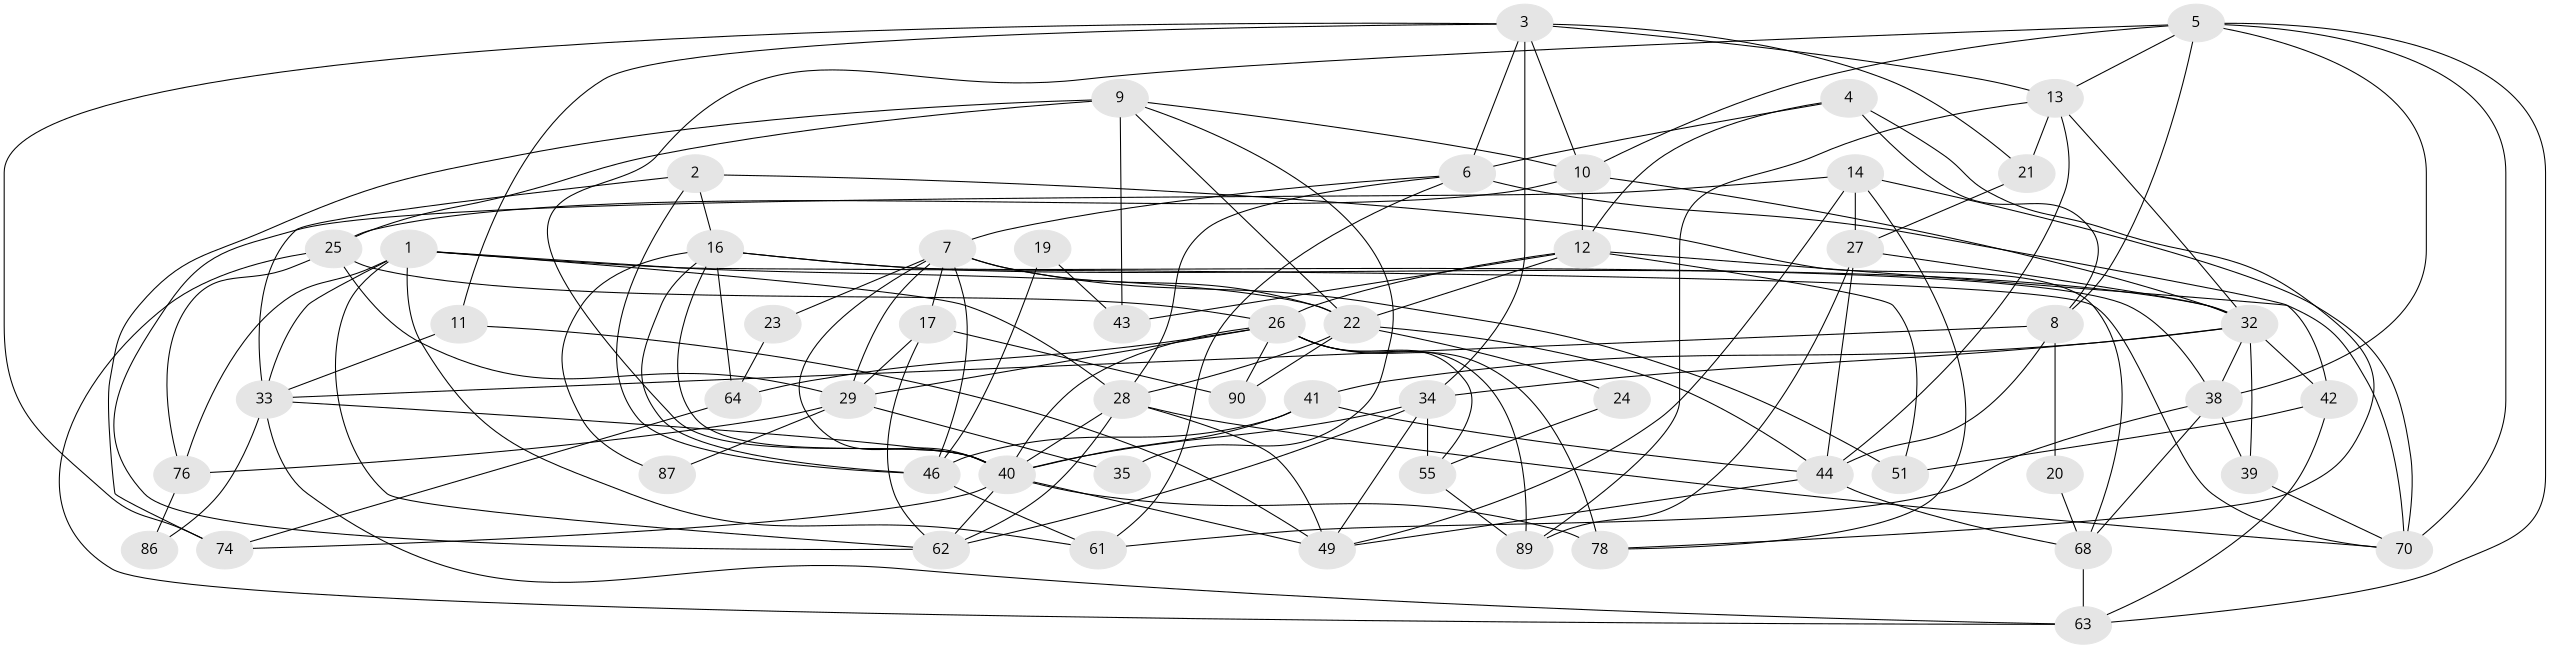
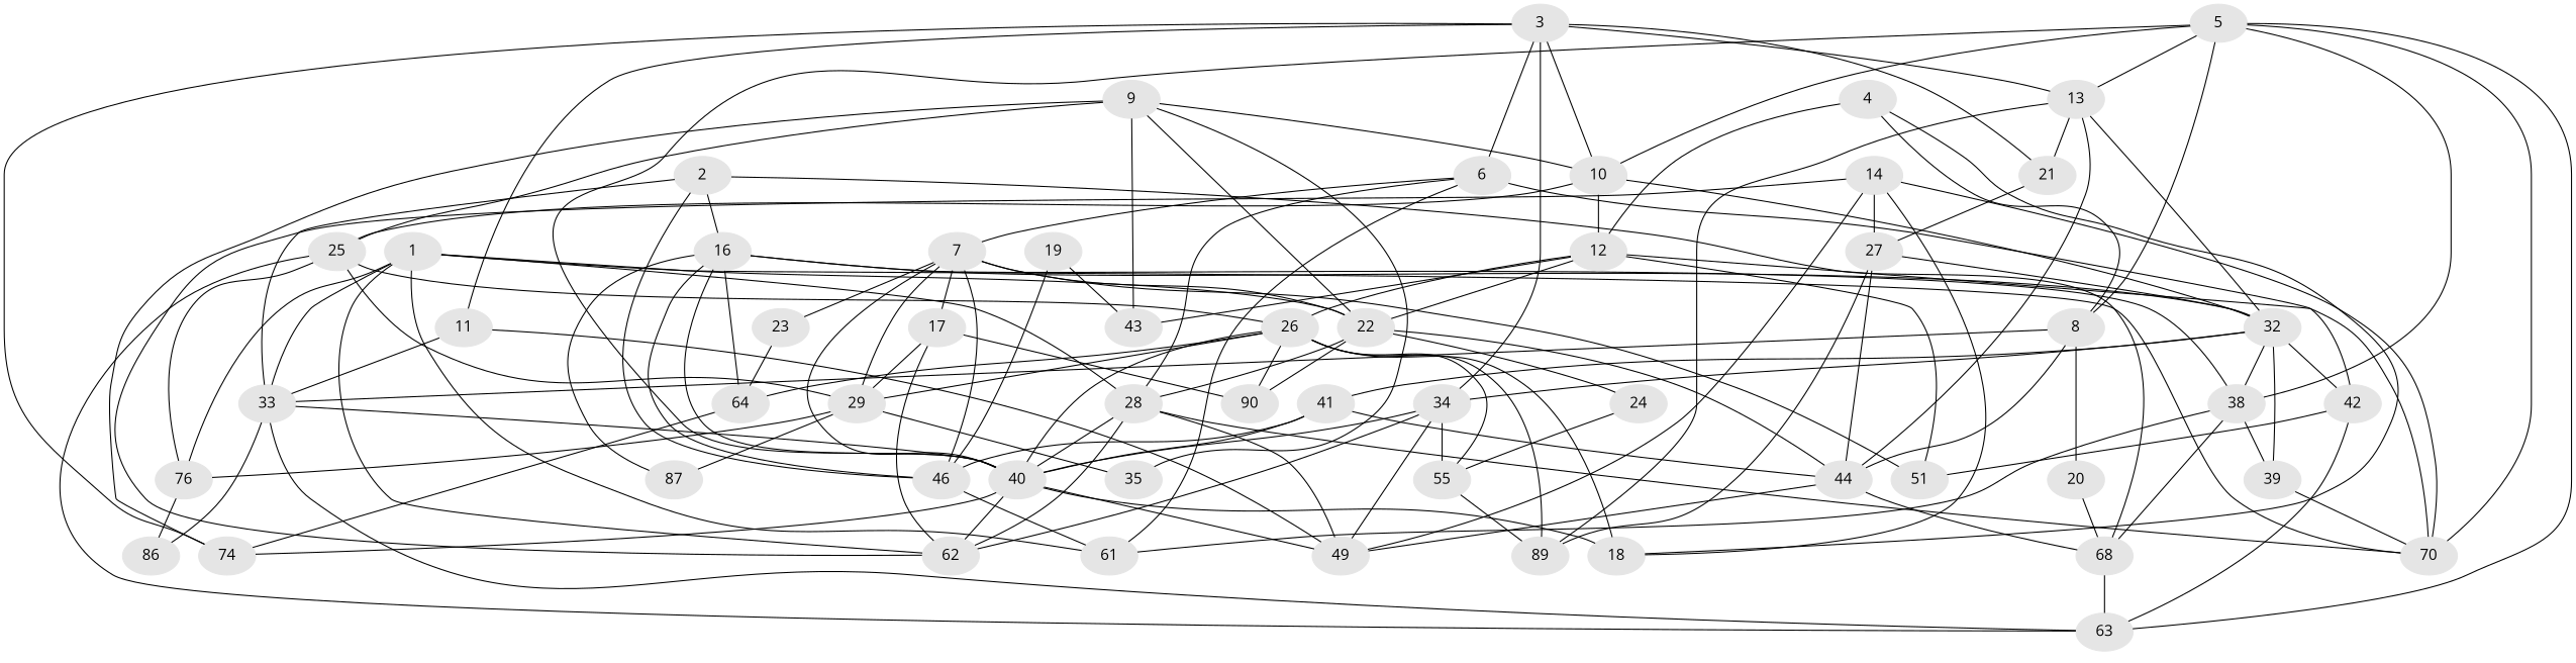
  graph {
    fontname="Open Sans"
    node [color=gray90 fontname="Open Sans" style=filled]
    edge [fontname="Open Sans"]
    1 [super="+47"]
    22 [super="+66"]
    28 [super="+85"]
    33 [super="+81"]
    61
    62 [super="+83"]
    70 [super="+73"]
    76
    44 [super="+77"]
    90
    24
    n12 [label=40 super="+56"]
    49 [super="+53"]
    n14 [label=63 super="+91"]
    86
    2 [super="+50"]
    16 [super="+37"]
    46 [super="+54"]
    68 [super="+75"]
    38 [super="+59"]
    32 [super="+67"]
    64 [super="+82"]
    87
    3 [super="+79"]
    6 [super="+40"]
    10 [super="+72"]
    11
    13 [super="+63"]
    21 [super="+80"]
    34 [super="+45"]
    74
    7 [super="+71"]
    42
    12 [super="+52"]
    25 [super="+57"]
    89
    27
    55 [super="+58"]
    4
    8 [super="+30"]
-   78 [super="+88"]
+   78 [super="+88" label=18]
    20
    51
    43
    26 [super="+65"]
    5 [super="+31"]
    39
    17
    23
    29 [super="+60"]
    35
    9 [super="+18"]
    41
    14 [super="+36"]
    19
    1 -- 22
    1 -- 28
    1 -- 33
    1 -- 61
    1 -- 62
    1 -- 70
    1 -- 76
    22 -- 28
    22 -- 44
    22 -- 90
    22 -- 24
    28 -- 62
    28 -- 70
    28 -- n12
    28 -- 49
    33 -- n12
    33 -- n14
    33 -- 86
    76 -- 86
    44 -- 49
    44 -- 68
    24 -- 55
    n12 -- 62
    n12 -- 49
    n12 -- 74
    n12 -- 78
    2 -- 33
    2 -- 16
    2 -- 46
    2 -- 68
    16 -- n12
    16 -- 46
    16 -- 38
    16 -- 32
    16 -- 64
    16 -- 87
    46 -- 61
    68 -- n14 [weight=2]
    38 -- 61
    38 -- 68
    38 -- 39
    32 -- 38
    32 -- 34
    32 -- 42
    32 -- 39
    32 -- 41
    64 -- 74
    3 -- 6
    3 -- 10
    3 -- 11
    3 -- 13
    3 -- 21
    3 -- 34
    3 -- 74
    6 -- 28
    6 -- 61
    6 -- 7
    6 -- 42
    10 -- 32
    10 -- 12
    10 -- 25
    11 -- 33
    11 -- 49
    13 -- 44
    13 -- 32
    13 -- 21
    13 -- 89
    21 -- 27
    34 -- 62
    34 -- n12
    34 -- 49
    34 -- 55
    7 -- 22
    7 -- n12
    7 -- 46
    7 -- 51
    7 -- 17
    7 -- 23
    7 -- 29
    42 -- n14
    42 -- 51
    12 -- 22
    12 -- 70
    12 -- 51
    12 -- 43
    12 -- 26
    25 -- 76
    25 -- n14
    25 -- 26
    25 -- 29
    27 -- 44
    27 -- 32
    27 -- 89
    55 -- 89
-   4 -- 6
    4 -- 12
    4 -- 8
    4 -- 78
    8 -- 33
    8 -- 44
    8 -- 20
    20 -- 68
    26 -- 90
    26 -- n12
    26 -- 64
    26 -- 89
    26 -- 55
    26 -- 78 [weight=2]
    26 -- 29
    5 -- 70
    5 -- n12
    5 -- n14
    5 -- 38
    5 -- 10
    5 -- 13
    5 -- 8
    39 -- 70
    17 -- 62
    17 -- 90
    17 -- 29
    23 -- 64
    29 -- 76
    29 -- 87
    29 -- 35
    9 -- 22
    9 -- 10
    9 -- 74
    9 -- 25
    9 -- 43
    9 -- 35
    41 -- 44
    41 -- n12
    41 -- 46
    14 -- 62
    14 -- 70
    14 -- 49
    14 -- 27
    14 -- 78
    19 -- 46
    19 -- 43
  }
